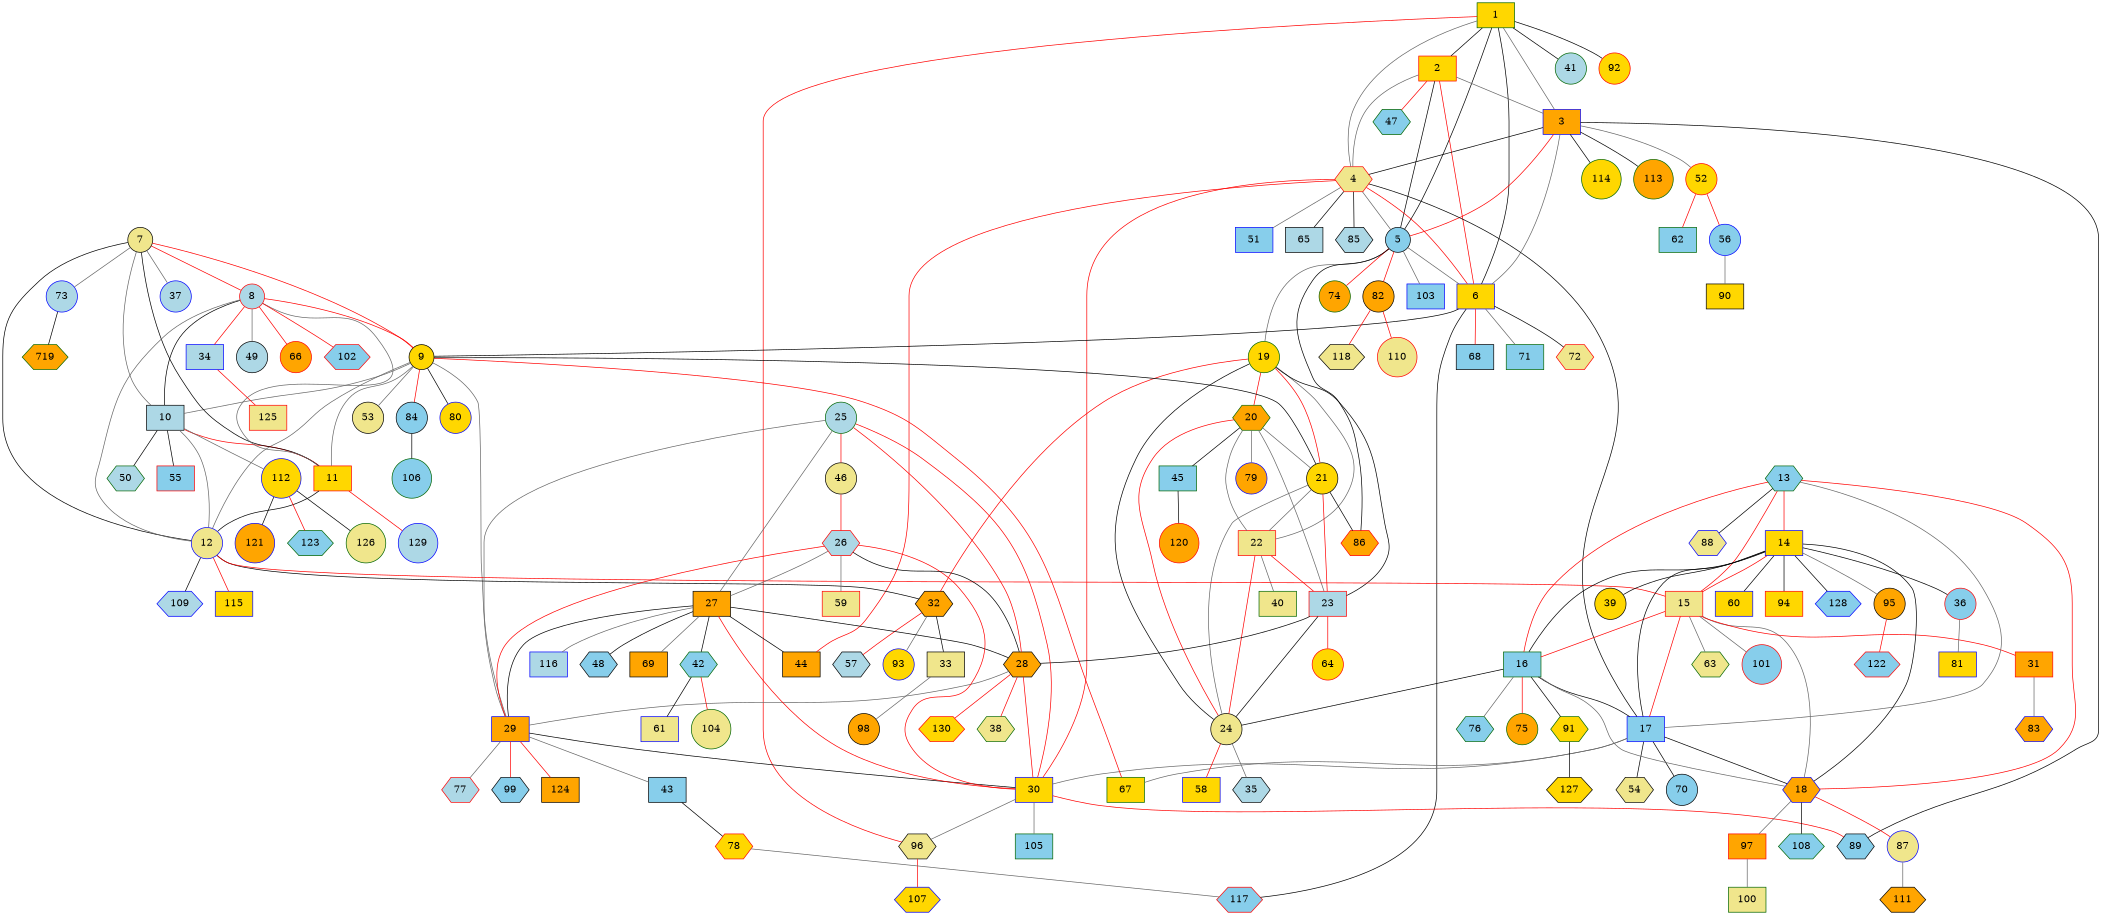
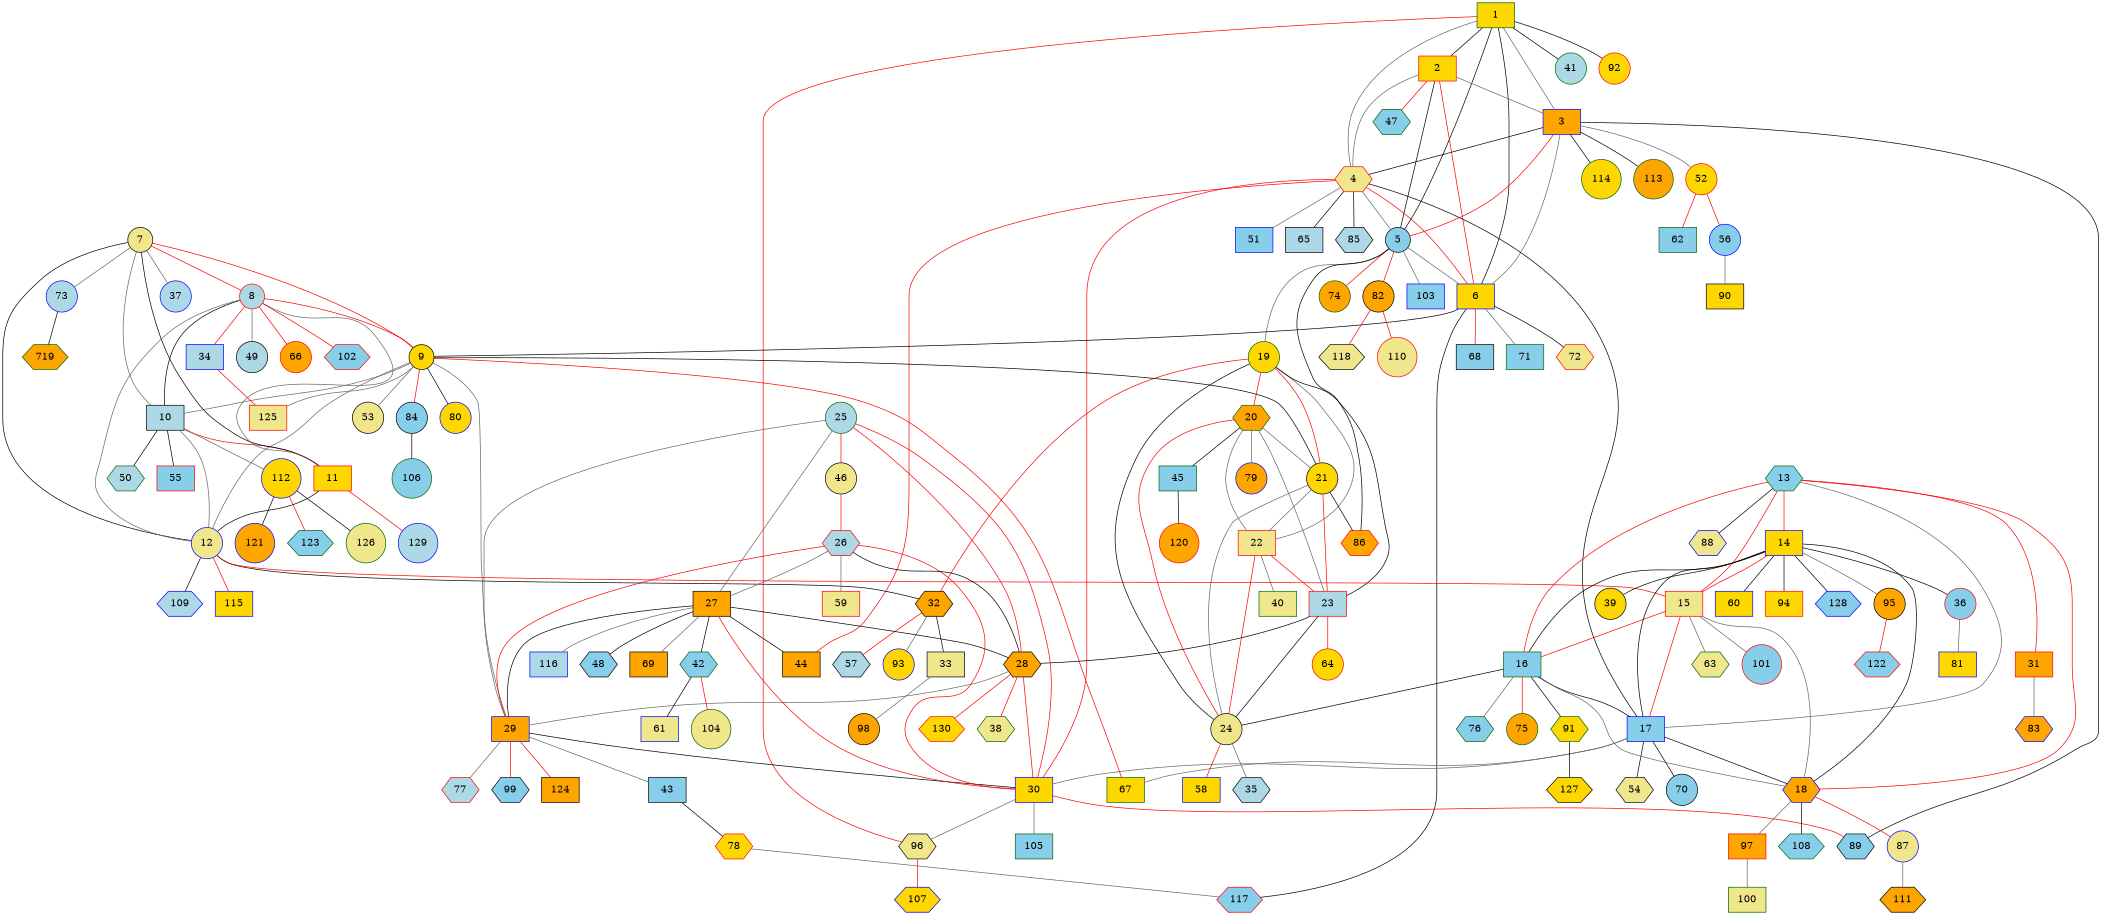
  graph {
    node [color=black fillcolor=skyblue shape=box style=filled]
    edge [color=black]
    1 [color=darkgreen fillcolor=gold]
    2 [color=red fillcolor=gold]
    3 [color=blue fillcolor=orange]
    4 [color=red fillcolor=khaki shape=hexagon]
    5 [shape=circle]
    6 [color=blue fillcolor=gold]
    41 [color=darkgreen fillcolor=lightblue shape=circle]
    92 [color=red fillcolor=gold shape=circle]
    96 [fillcolor=khaki shape=hexagon]
    47 [color=darkgreen shape=hexagon]
    52 [color=red fillcolor=gold shape=circle]
    89 [shape=hexagon]
    113 [color=darkgreen fillcolor=orange shape=circle]
    114 [color=darkgreen fillcolor=gold shape=circle]
    17 [color=blue]
    30 [color=blue fillcolor=gold]
    44 [fillcolor=orange]
    51 [color=blue]
    65 [fillcolor=lightblue]
    85 [fillcolor=lightblue shape=hexagon]
    19 [color=darkgreen fillcolor=gold shape=circle]
    74 [color=darkgreen fillcolor=orange shape=circle]
    82 [fillcolor=orange shape=circle]
    86 [color=red fillcolor=orange shape=hexagon]
    103 [color=blue]
    9 [fillcolor=gold shape=circle]
    68
    71 [color=darkgreen]
    72 [color=red fillcolor=khaki shape=hexagon]
    117 [color=red shape=hexagon]
    107 [color=blue fillcolor=gold shape=hexagon]
    56 [color=blue shape=circle]
    62 [color=darkgreen]
    67 [color=darkgreen fillcolor=gold]
    18 [color=blue fillcolor=orange shape=hexagon]
    54 [fillcolor=khaki shape=hexagon]
    70 [shape=circle]
    105 [color=darkgreen]
    21 [fillcolor=gold shape=circle]
    32 [fillcolor=orange shape=hexagon]
    24 [fillcolor=khaki shape=circle]
    20 [color=darkgreen fillcolor=orange shape=hexagon]
    22 [color=red fillcolor=khaki]
    23 [color=red fillcolor=lightblue]
    110 [color=red fillcolor=khaki shape=circle]
    118 [fillcolor=khaki shape=hexagon]
    10 [fillcolor=lightblue]
    11 [color=red fillcolor=gold]
    12 [color=blue fillcolor=khaki shape=circle]
    29 [color=blue fillcolor=orange]
    53 [fillcolor=khaki shape=circle]
    80 [color=blue fillcolor=gold shape=circle]
    84 [shape=circle]
    7 [fillcolor=khaki shape=circle]
    8 [color=red fillcolor=lightblue shape=circle]
    37 [color=blue fillcolor=lightblue shape=circle]
    73 [color=blue fillcolor=lightblue shape=circle]
    34 [color=blue fillcolor=lightblue]
    49 [fillcolor=lightblue shape=circle]
    66 [color=red fillcolor=orange shape=circle]
    102 [color=red shape=hexagon]
    50 [color=darkgreen fillcolor=lightblue shape=hexagon]
    55 [color=red]
    112 [color=blue fillcolor=gold shape=circle]
    129 [color=blue fillcolor=lightblue shape=circle]
    15 [color=red fillcolor=khaki]
    109 [color=blue fillcolor=lightblue shape=hexagon]
    115 [color=blue fillcolor=gold]
    n69 [color=darkgreen fillcolor=orange label=719 shape=hexagon]
    125 [color=red fillcolor=khaki]
    43
    77 [color=red fillcolor=lightblue shape=hexagon]
    99 [shape=hexagon]
    124 [fillcolor=orange]
    106 [color=darkgreen shape=circle]
    121 [color=blue fillcolor=orange shape=circle]
    123 [color=darkgreen shape=hexagon]
    126 [color=darkgreen fillcolor=khaki shape=circle]
    16 [color=darkgreen]
    31 [color=red fillcolor=orange]
    63 [color=darkgreen fillcolor=khaki shape=hexagon]
    101 [color=red shape=circle]
    33 [fillcolor=khaki]
    57 [fillcolor=lightblue shape=hexagon]
    93 [color=blue fillcolor=gold shape=circle]
    13 [color=darkgreen shape=hexagon]
    14 [color=blue fillcolor=gold]
    88 [color=blue fillcolor=khaki shape=hexagon]
    36 [color=red shape=circle]
    39 [fillcolor=gold shape=circle]
    60 [color=blue fillcolor=gold]
    94 [color=red fillcolor=gold]
    95 [fillcolor=orange shape=circle]
    128 [color=blue shape=hexagon]
    75 [color=darkgreen fillcolor=orange shape=circle]
    76 [color=darkgreen shape=hexagon]
    91 [color=darkgreen fillcolor=gold shape=hexagon]
    87 [color=blue fillcolor=khaki shape=circle]
    97 [color=red fillcolor=orange]
    108 [color=darkgreen shape=hexagon]
    81 [color=blue fillcolor=gold]
    122 [color=red shape=hexagon]
    83 [color=blue fillcolor=orange shape=hexagon]
    35 [fillcolor=lightblue shape=hexagon]
    58 [color=blue fillcolor=gold]
    127 [fillcolor=gold shape=hexagon]
    111 [fillcolor=orange shape=hexagon]
    100 [color=darkgreen fillcolor=khaki]
    45 [color=darkgreen]
    79 [color=blue fillcolor=orange shape=circle]
    40 [color=darkgreen fillcolor=khaki]
    28 [fillcolor=orange shape=hexagon]
    64 [color=red fillcolor=gold shape=circle]
    120 [color=red fillcolor=orange shape=circle]
    38 [color=darkgreen fillcolor=khaki shape=hexagon]
    130 [color=red fillcolor=gold shape=hexagon]
    25 [color=darkgreen fillcolor=lightblue shape=circle]
    27 [fillcolor=orange]
    46 [fillcolor=khaki shape=circle]
    26 [color=red fillcolor=lightblue shape=hexagon]
    59 [color=red fillcolor=khaki]
    42 [color=darkgreen shape=hexagon]
    48 [shape=hexagon]
    69 [fillcolor=orange]
    116 [color=blue fillcolor=lightblue]
    61 [color=blue fillcolor=khaki]
    104 [color=darkgreen fillcolor=khaki shape=circle]
    78 [color=red fillcolor=gold shape=hexagon]
    98 [fillcolor=orange shape=circle]
    90 [fillcolor=gold]
    1 -- 2
    1 -- 3 [color=gray40]
    1 -- 4 [color=gray40]
    1 -- 5
    1 -- 6
    1 -- 41
    1 -- 92
    1 -- 96 [color=red]
    2 -- 3 [color=gray40]
    2 -- 4 [color=gray40]
    2 -- 5
    2 -- 6 [color=red]
    2 -- 47 [color=red]
    3 -- 4
    3 -- 5 [color=red]
    3 -- 6 [color=gray40]
    3 -- 52 [color=gray40]
    3 -- 89
    3 -- 113
    3 -- 114
    4 -- 5 [color=gray40]
    4 -- 6 [color=red]
    4 -- 17
    4 -- 30 [color=red]
    4 -- 44 [color=red]
    4 -- 51 [color=gray40]
    4 -- 65
    4 -- 85
    5 -- 6 [color=gray40]
    5 -- 19 [color=gray40]
    5 -- 74 [color=red]
    5 -- 82 [color=red]
    5 -- 86
    5 -- 103 [color=gray40]
    6 -- 9
    6 -- 68 [color=red]
    6 -- 71 [color=gray40]
    6 -- 72
    6 -- 117
    96 -- 107 [color=red]
    52 -- 56 [color=red]
    52 -- 62 [color=red]
    17 -- 30 [color=gray40]
    17 -- 67 [color=gray40]
    17 -- 18
    17 -- 54
    17 -- 70
    30 -- 96 [color=gray40]
    30 -- 89 [color=red]
    30 -- 105 [color=gray40]
    19 -- 21 [color=red]
    19 -- 32 [color=red]
    19 -- 24
    19 -- 20 [color=red]
    19 -- 22 [color=gray40]
    19 -- 23
    82 -- 110 [color=red]
    82 -- 118 [color=red]
    9 -- 67 [color=red]
    9 -- 21
    9 -- 10 [color=gray40]
-   9 -- 11 [color=gray40]
+   9 -- 125 [color=gray40]
    9 -- 12 [color=gray40]
    9 -- 29 [color=gray40]
    9 -- 53 [color=gray40]
    9 -- 80
    9 -- 84 [color=red]
    56 -- 90 [color=gray40]
    18 -- 87 [color=red]
    18 -- 97 [color=gray40]
    18 -- 108
    21 -- 86
    21 -- 24 [color=gray40]
    21 -- 22 [color=gray40]
    21 -- 23 [color=red]
    32 -- 33
    32 -- 57 [color=red]
    32 -- 93 [color=gray40]
    24 -- 35 [color=gray40]
    24 -- 58 [color=red]
    20 -- 21 [color=gray40]
    20 -- 24 [color=red]
    20 -- 22 [color=gray40]
    20 -- 23 [color=gray40]
    20 -- 45
    20 -- 79 [color=gray40]
    22 -- 24 [color=red]
    22 -- 23 [color=red]
    22 -- 40 [color=gray40]
    23 -- 24
    23 -- 28
    23 -- 64 [color=red]
    10 -- 11 [color=red]
    10 -- 12 [color=gray40]
    10 -- 50
    10 -- 55
    10 -- 112 [color=gray40]
    11 -- 12
    11 -- 129 [color=red]
    12 -- 32
    12 -- 15 [color=red]
    12 -- 109
    12 -- 115 [color=red]
    29 -- 30
    29 -- 43 [color=gray40]
    29 -- 77 [color=gray40]
    29 -- 99 [color=red]
    29 -- 124 [color=red]
    84 -- 106
    7 -- 9 [color=red]
    7 -- 10 [color=gray40]
    7 -- 11
    7 -- 12
    7 -- 8 [color=red]
    7 -- 37 [color=gray40]
    7 -- 73 [color=gray40]
    8 -- 9 [color=red]
    8 -- 10
    8 -- 11 [color=gray40]
    8 -- 12 [color=gray40]
    8 -- 34 [color=red]
    8 -- 49 [color=gray40]
    8 -- 66 [color=red]
    8 -- 102 [color=red]
    73 -- n69
    34 -- 125 [color=red]
    112 -- 121
    112 -- 123 [color=red]
    112 -- 126
    15 -- 17 [color=red]
    15 -- 18 [color=gray40]
    15 -- 16 [color=red]
-   15 -- 31 [color=red]
+   13 -- 31 [color=red]
    15 -- 63 [color=gray40]
    15 -- 101 [color=gray40]
    43 -- 78
    16 -- 17
    16 -- 18 [color=gray40]
    16 -- 24
    16 -- 75 [color=red]
    16 -- 76 [color=gray40]
    16 -- 91
    31 -- 83 [color=gray40]
    33 -- 98 [color=gray40]
    13 -- 17 [color=gray40]
    13 -- 18 [color=red]
    13 -- 15 [color=red]
    13 -- 16 [color=red]
    13 -- 14 [color=red]
    13 -- 88
    14 -- 17
    14 -- 18
    14 -- 15 [color=red]
    14 -- 16
    14 -- 36
    14 -- 39
    14 -- 60
    14 -- 94
    14 -- 95 [color=gray40]
    14 -- 128
    36 -- 81 [color=gray40]
    95 -- 122 [color=red]
    91 -- 127
    87 -- 111 [color=gray40]
    97 -- 100 [color=gray40]
    45 -- 120
    28 -- 30 [color=red]
    28 -- 29 [color=gray40]
    28 -- 38 [color=red]
    28 -- 130 [color=red]
    25 -- 30 [color=red]
    25 -- 29 [color=gray40]
    25 -- 28 [color=red]
    25 -- 27 [color=gray40]
    25 -- 46 [color=red]
    27 -- 30 [color=red]
    27 -- 44
    27 -- 29
    27 -- 28
    27 -- 42
    27 -- 48
    27 -- 69 [color=gray40]
    27 -- 116 [color=gray40]
    46 -- 26 [color=red]
    26 -- 30 [color=red]
    26 -- 29 [color=red]
    26 -- 28
    26 -- 27 [color=gray40]
    26 -- 59 [color=gray40]
    42 -- 61
    42 -- 104 [color=red]
    78 -- 117 [color=gray40]
  }
